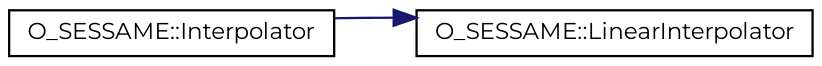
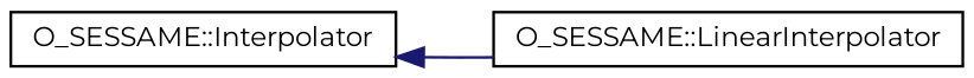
  digraph {
    rankdir=LR
    fontname=Montserrat
    node [color=black fillcolor=white fontname=Montserrat fontsize=10 shape=record style=filled]
    n1 [height=0.2 label="O_SESSAME::Interpolator" width=0.4]
    n2 [height=0.2 label="O_SESSAME::LinearInterpolator" width=0.4]
-   n2 -> n1 [color=midnightblue dir=back fontname=Montserrat fontsize=10 labelfontname=Helvetica labelfontsize=10 style=solid]
+   n1 -> n2 [color=midnightblue dir=back fontname=Montserrat fontsize=10 labelfontname=Helvetica labelfontsize=10 style=solid]
  }
